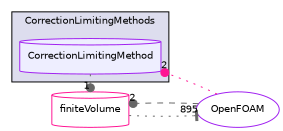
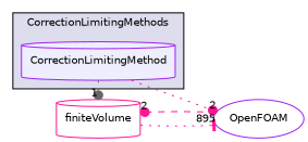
  digraph {
    compound=true
    rankdir=LR
    node [color=purple fontname=Helvetica fontsize=10 shape=cylinder]
    edge [arrowhead=dot color=gray40 headlabel=2 labeldistance=1.5 labelfontname=Helvetica labelfontsize=10 style=dotted]
    n1 [fillcolor="#eeeeff" label=CorrectionLimitingMethod pencolor=black style=filled]
    n2 [color=deeppink label=finiteVolume]
    n3 [label=OpenFOAM shape=ellipse]
    subgraph cluster_1 {
      bgcolor="#ddddee"
      fontname=Helvetica
      fontsize=10
      label=CorrectionLimitingMethods
      pencolor=black
      n1
    }
    n1 -> n2 [headlabel=1]
-   n3 -> n1 [color=deeppink]
-   n2 -> n3 [arrowhead=tee headlabel=895]
-   n3 -> n2 [style=dashed]
+   n1 -> n3 [color=deeppink]
+   n2 -> n3 [arrowhead=tee color=deeppink headlabel=895]
+   n3 -> n2 [color=deeppink style=dashed]
  }
